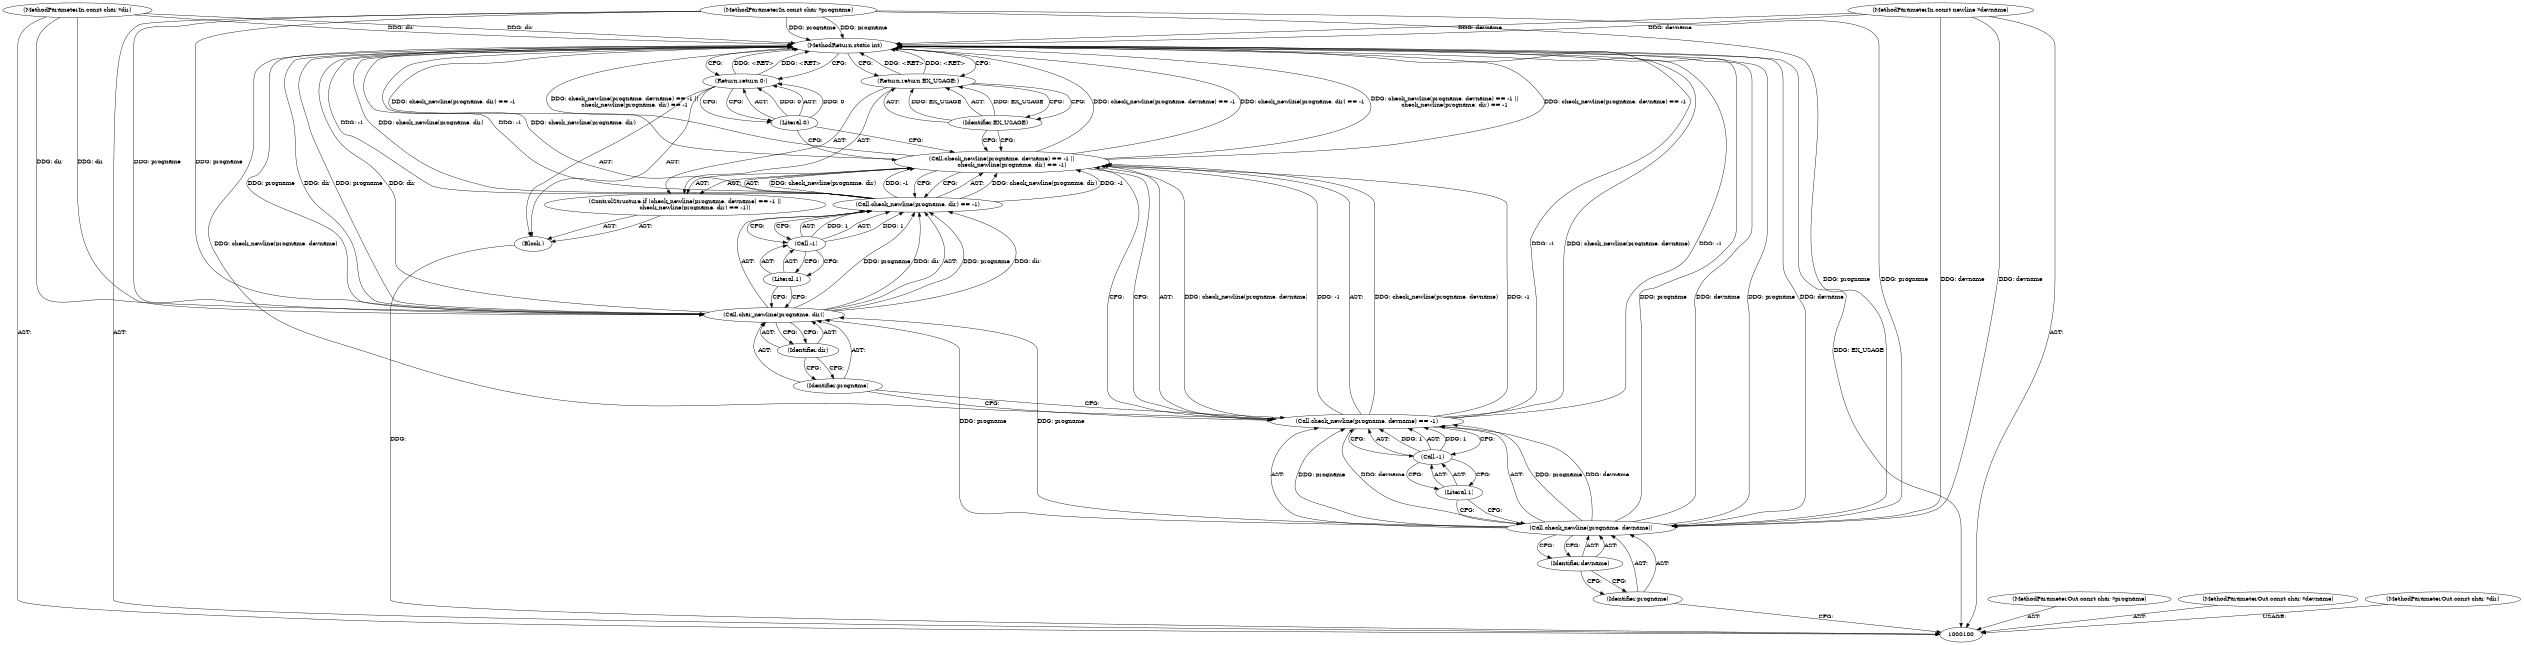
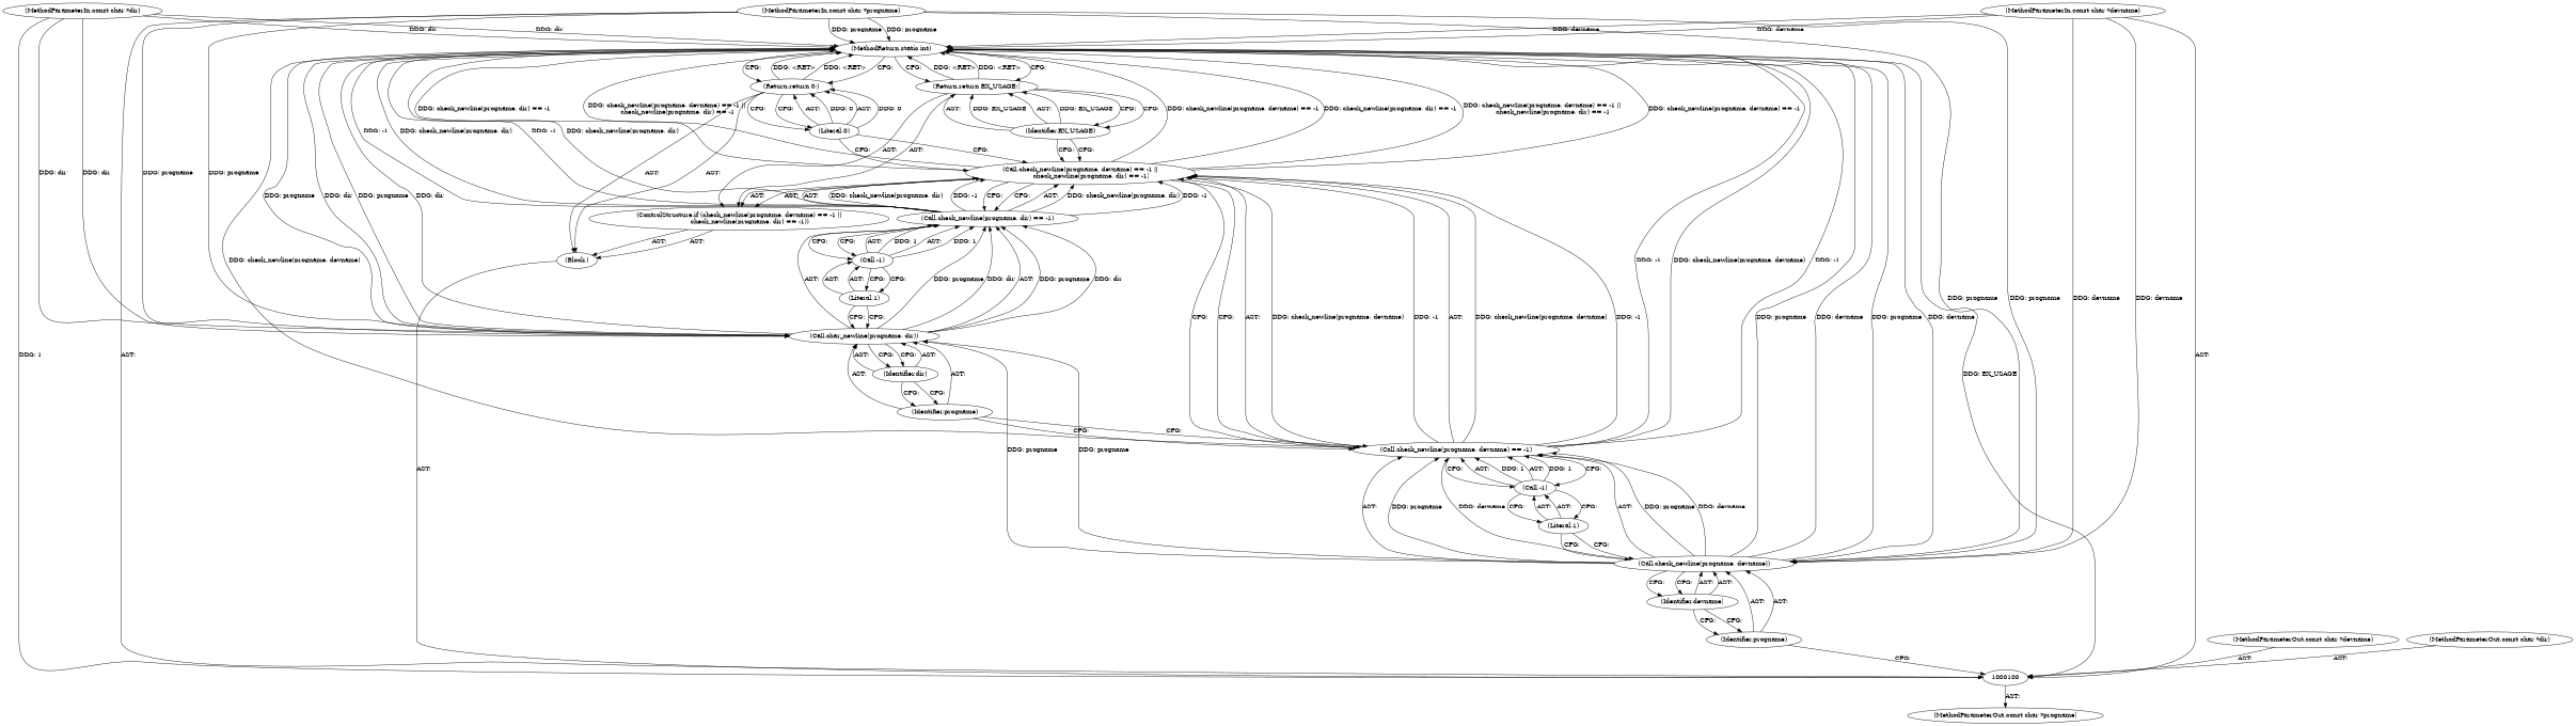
  digraph {
    n1 [label="(MethodReturn,static int)"]
    n2 [label="(Return,return EX_USAGE;)"]
    n3 [label="(Return,return 0;)"]
    1000100
    n5 [label="(ControlStructure,if (check_newline(progname, devname) == -1 ||\n           check_newline(progname, dir) == -1))"]
    n6 [label="(Identifier,EX_USAGE)"]
    n7 [label="(Block,)"]
    n8 [label="(Literal,0)"]
    n9 [label="(MethodParameterIn,const char *progname)"]
    n10 [label="(Call,check_newline(progname, devname))"]
    n11 [label="(Call,char_newline(progname, dir))"]
    n12 [label="(Call,check_newline(progname, devname) == -1)"]
    n13 [label="(Identifier,devname)"]
    n14 [label="(Call,check_newline(progname, dir) == -1)"]
    n15 [label="(Identifier,dir)"]
    n16 [label="(MethodParameterOut,const char *progname)"]
-   n17 [label="(MethodParameterIn,const newline *devname)"]
+   n17 [label="(MethodParameterIn,const char *devname)"]
    n18 [label="(MethodParameterOut,const char *devname)"]
    n19 [label="(MethodParameterIn,const char *dir)"]
    n20 [label="(MethodParameterOut,const char *dir)"]
    n21 [label="(Call,check_newline(progname, devname) == -1 ||\n           check_newline(progname, dir) == -1)"]
    n22 [label="(Call,-1)"]
    n23 [label="(Call,-1)"]
    n24 [label="(Literal,1)"]
    n25 [label="(Identifier,progname)"]
    n26 [label="(Literal,1)"]
    n27 [label="(Identifier,progname)"]
    n1 -> n2 [label="CFG: "]
    n1 -> n2 [label="CFG: "]
    n1 -> n3 [label="CFG: "]
    n1 -> n3 [label="CFG: "]
    n1 -> 1000100 [label="DDG: EX_USAGE"]
    n2 -> n1 [label="DDG: <RET>"]
    n2 -> n1 [label="DDG: <RET>"]
    n2 -> n5 [label="AST: "]
    n2 -> n5 [label="AST: "]
    n2 -> n6 [label="CFG: "]
    n2 -> n6 [label="CFG: "]
    n3 -> n1 [label="DDG: <RET>"]
    n3 -> n1 [label="DDG: <RET>"]
    n3 -> n7 [label="AST: "]
    n3 -> n7 [label="AST: "]
    n3 -> n8 [label="CFG: "]
    n3 -> n8 [label="CFG: "]
    n5 -> n7 [label="AST: "]
    n5 -> n7 [label="AST: "]
    n6 -> n2 [label="AST: "]
    n6 -> n2 [label="DDG: EX_USAGE"]
    n6 -> n2 [label="AST: "]
    n6 -> n2 [label="DDG: EX_USAGE"]
    n6 -> n21 [label="CFG: "]
    n6 -> n21 [label="CFG: "]
-   n7 -> 1000100 [label="DDG: "]
+   n7 -> 1000100 [label="AST: "]
    n8 -> n3 [label="AST: "]
    n8 -> n3 [label="DDG: 0"]
    n8 -> n3 [label="AST: "]
    n8 -> n3 [label="DDG: 0"]
    n8 -> n21 [label="CFG: "]
    n8 -> n21 [label="CFG: "]
    n9 -> n1 [label="DDG: progname"]
    n9 -> n1 [label="DDG: progname"]
    n9 -> 1000100 [label="AST: "]
    n9 -> n10 [label="DDG: progname"]
    n9 -> n10 [label="DDG: progname"]
    n9 -> n11 [label="DDG: progname"]
    n9 -> n11 [label="DDG: progname"]
    n10 -> n1 [label="DDG: devname"]
    n10 -> n1 [label="DDG: progname"]
    n10 -> n1 [label="DDG: devname"]
    n10 -> n1 [label="DDG: progname"]
    n10 -> n11 [label="DDG: progname"]
    n10 -> n11 [label="DDG: progname"]
    n10 -> n12 [label="AST: "]
    n10 -> n12 [label="DDG: progname"]
    n10 -> n12 [label="DDG: devname"]
    n10 -> n12 [label="AST: "]
    n10 -> n12 [label="DDG: progname"]
    n10 -> n12 [label="DDG: devname"]
    n10 -> n13 [label="CFG: "]
    n10 -> n13 [label="CFG: "]
    n11 -> n1 [label="DDG: progname"]
    n11 -> n1 [label="DDG: dir"]
    n11 -> n1 [label="DDG: progname"]
    n11 -> n1 [label="DDG: dir"]
    n11 -> n14 [label="AST: "]
    n11 -> n14 [label="DDG: progname"]
    n11 -> n14 [label="DDG: dir"]
    n11 -> n14 [label="AST: "]
    n11 -> n14 [label="DDG: progname"]
    n11 -> n14 [label="DDG: dir"]
    n11 -> n15 [label="CFG: "]
    n11 -> n15 [label="CFG: "]
    n12 -> n1 [label="DDG: check_newline(progname, devname)"]
    n12 -> n1 [label="DDG: -1"]
    n12 -> n1 [label="DDG: check_newline(progname, devname)"]
    n12 -> n1 [label="DDG: -1"]
    n12 -> n21 [label="AST: "]
    n12 -> n21 [label="DDG: check_newline(progname, devname)"]
    n12 -> n21 [label="DDG: -1"]
    n12 -> n21 [label="AST: "]
    n12 -> n21 [label="DDG: check_newline(progname, devname)"]
    n12 -> n21 [label="DDG: -1"]
    n12 -> n22 [label="CFG: "]
    n12 -> n22 [label="CFG: "]
    n13 -> n10 [label="AST: "]
    n13 -> n10 [label="AST: "]
    n13 -> n25 [label="CFG: "]
    n13 -> n25 [label="CFG: "]
    n14 -> n1 [label="DDG: -1"]
    n14 -> n1 [label="DDG: check_newline(progname, dir)"]
    n14 -> n1 [label="DDG: -1"]
    n14 -> n1 [label="DDG: check_newline(progname, dir)"]
    n14 -> n21 [label="AST: "]
    n14 -> n21 [label="DDG: check_newline(progname, dir)"]
    n14 -> n21 [label="DDG: -1"]
    n14 -> n21 [label="AST: "]
    n14 -> n21 [label="DDG: check_newline(progname, dir)"]
    n14 -> n21 [label="DDG: -1"]
    n14 -> n23 [label="CFG: "]
    n14 -> n23 [label="CFG: "]
    n15 -> n11 [label="AST: "]
    n15 -> n11 [label="AST: "]
    n15 -> n27 [label="CFG: "]
    n15 -> n27 [label="CFG: "]
-   n16 -> 1000100 [label="AST: "]
+   1000100 -> n16 [label="AST: "]
    n17 -> n1 [label="DDG: devname"]
    n17 -> n1 [label="DDG: devname"]
    n17 -> 1000100 [label="AST: "]
    n17 -> n10 [label="DDG: devname"]
    n17 -> n10 [label="DDG: devname"]
    n18 -> 1000100 [label="AST: "]
    n19 -> n1 [label="DDG: dir"]
    n19 -> n1 [label="DDG: dir"]
-   n19 -> 1000100 [label="AST: "]
+   n19 -> 1000100 [label="DDG: 1"]
    n19 -> n11 [label="DDG: dir"]
    n19 -> n11 [label="DDG: dir"]
-   n20 -> 1000100 [label="USAGE: "]
+   n20 -> 1000100 [label="AST: "]
    n21 -> n1 [label="DDG: check_newline(progname, devname) == -1"]
    n21 -> n1 [label="DDG: check_newline(progname, dir) == -1"]
    n21 -> n1 [label="DDG: check_newline(progname, devname) == -1 ||\n           check_newline(progname, dir) == -1"]
    n21 -> n1 [label="DDG: check_newline(progname, devname) == -1"]
    n21 -> n1 [label="DDG: check_newline(progname, dir) == -1"]
    n21 -> n1 [label="DDG: check_newline(progname, devname) == -1 ||\n           check_newline(progname, dir) == -1"]
    n21 -> n5 [label="AST: "]
    n21 -> n5 [label="AST: "]
    n21 -> n12 [label="CFG: "]
    n21 -> n12 [label="CFG: "]
    n21 -> n14 [label="CFG: "]
    n21 -> n14 [label="CFG: "]
    n22 -> n12 [label="AST: "]
    n22 -> n12 [label="DDG: 1"]
    n22 -> n12 [label="AST: "]
    n22 -> n12 [label="DDG: 1"]
    n22 -> n24 [label="CFG: "]
    n22 -> n24 [label="CFG: "]
    n23 -> n14 [label="AST: "]
    n23 -> n14 [label="DDG: 1"]
    n23 -> n14 [label="AST: "]
    n23 -> n14 [label="DDG: 1"]
    n23 -> n26 [label="CFG: "]
    n23 -> n26 [label="CFG: "]
    n24 -> n10 [label="CFG: "]
    n24 -> n10 [label="CFG: "]
    n24 -> n22 [label="AST: "]
    n24 -> n22 [label="AST: "]
    n25 -> 1000100 [label="CFG: "]
    n25 -> n10 [label="AST: "]
    n25 -> n10 [label="AST: "]
    n26 -> n11 [label="CFG: "]
    n26 -> n11 [label="CFG: "]
    n26 -> n23 [label="AST: "]
    n26 -> n23 [label="AST: "]
    n27 -> n11 [label="AST: "]
    n27 -> n11 [label="AST: "]
    n27 -> n12 [label="CFG: "]
    n27 -> n12 [label="CFG: "]
  }
